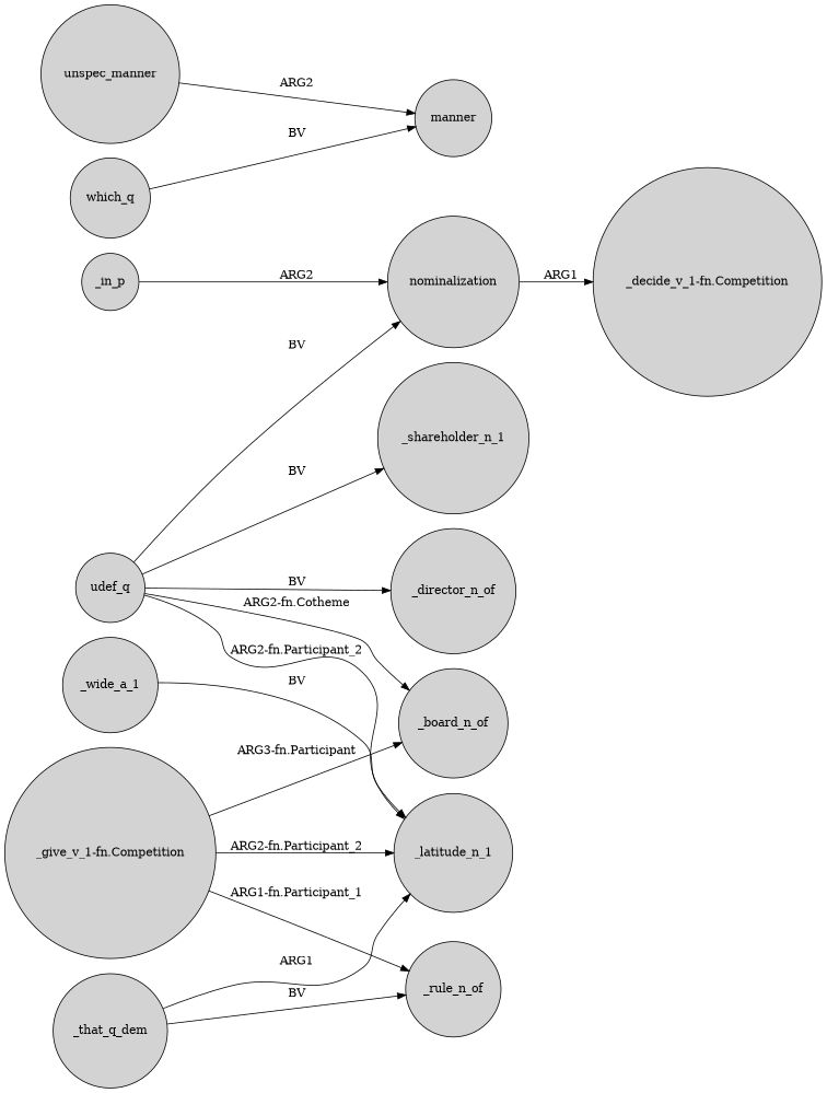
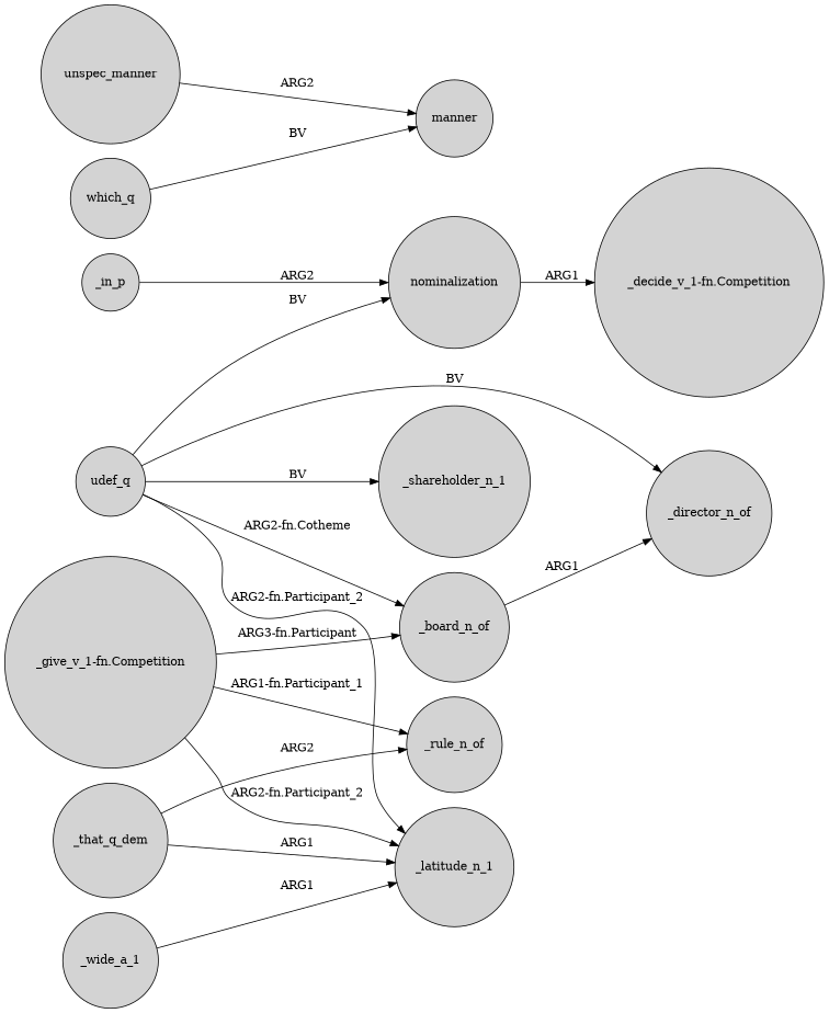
  digraph {
    rankdir=LR
    node [shape=circle style=filled]
    udef_q
    _director_n_of
    _latitude_n_1
    _shareholder_n_1
    nominalization
    _board_n_of
    "_decide_v_1-fn.Competition"
    unspec_manner
    manner
    "_give_v_1-fn.Competition"
    _rule_n_of
    _that_q_dem
    _in_p
    _wide_a_1
    which_q
    udef_q -> _director_n_of [label=BV]
    udef_q -> _latitude_n_1 [label="ARG2-fn.Participant_2"]
    udef_q -> _shareholder_n_1 [label=BV]
    udef_q -> nominalization [label=BV]
    udef_q -> _board_n_of [label="ARG2-fn.Cotheme"]
    nominalization -> "_decide_v_1-fn.Competition" [label=ARG1]
+   _board_n_of -> _director_n_of [label=ARG1]
    unspec_manner -> manner [label=ARG2]
    "_give_v_1-fn.Competition" -> _latitude_n_1 [label="ARG2-fn.Participant_2"]
    "_give_v_1-fn.Competition" -> _board_n_of [label="ARG3-fn.Participant"]
    "_give_v_1-fn.Competition" -> _rule_n_of [label="ARG1-fn.Participant_1"]
    _that_q_dem -> _latitude_n_1 [label=ARG1]
-   _that_q_dem -> _rule_n_of [label=BV]
+   _that_q_dem -> _rule_n_of [label=ARG2]
    _in_p -> nominalization [label=ARG2]
-   _wide_a_1 -> _latitude_n_1 [label=BV]
+   _wide_a_1 -> _latitude_n_1 [label=ARG1]
    which_q -> manner [label=BV]
  }
